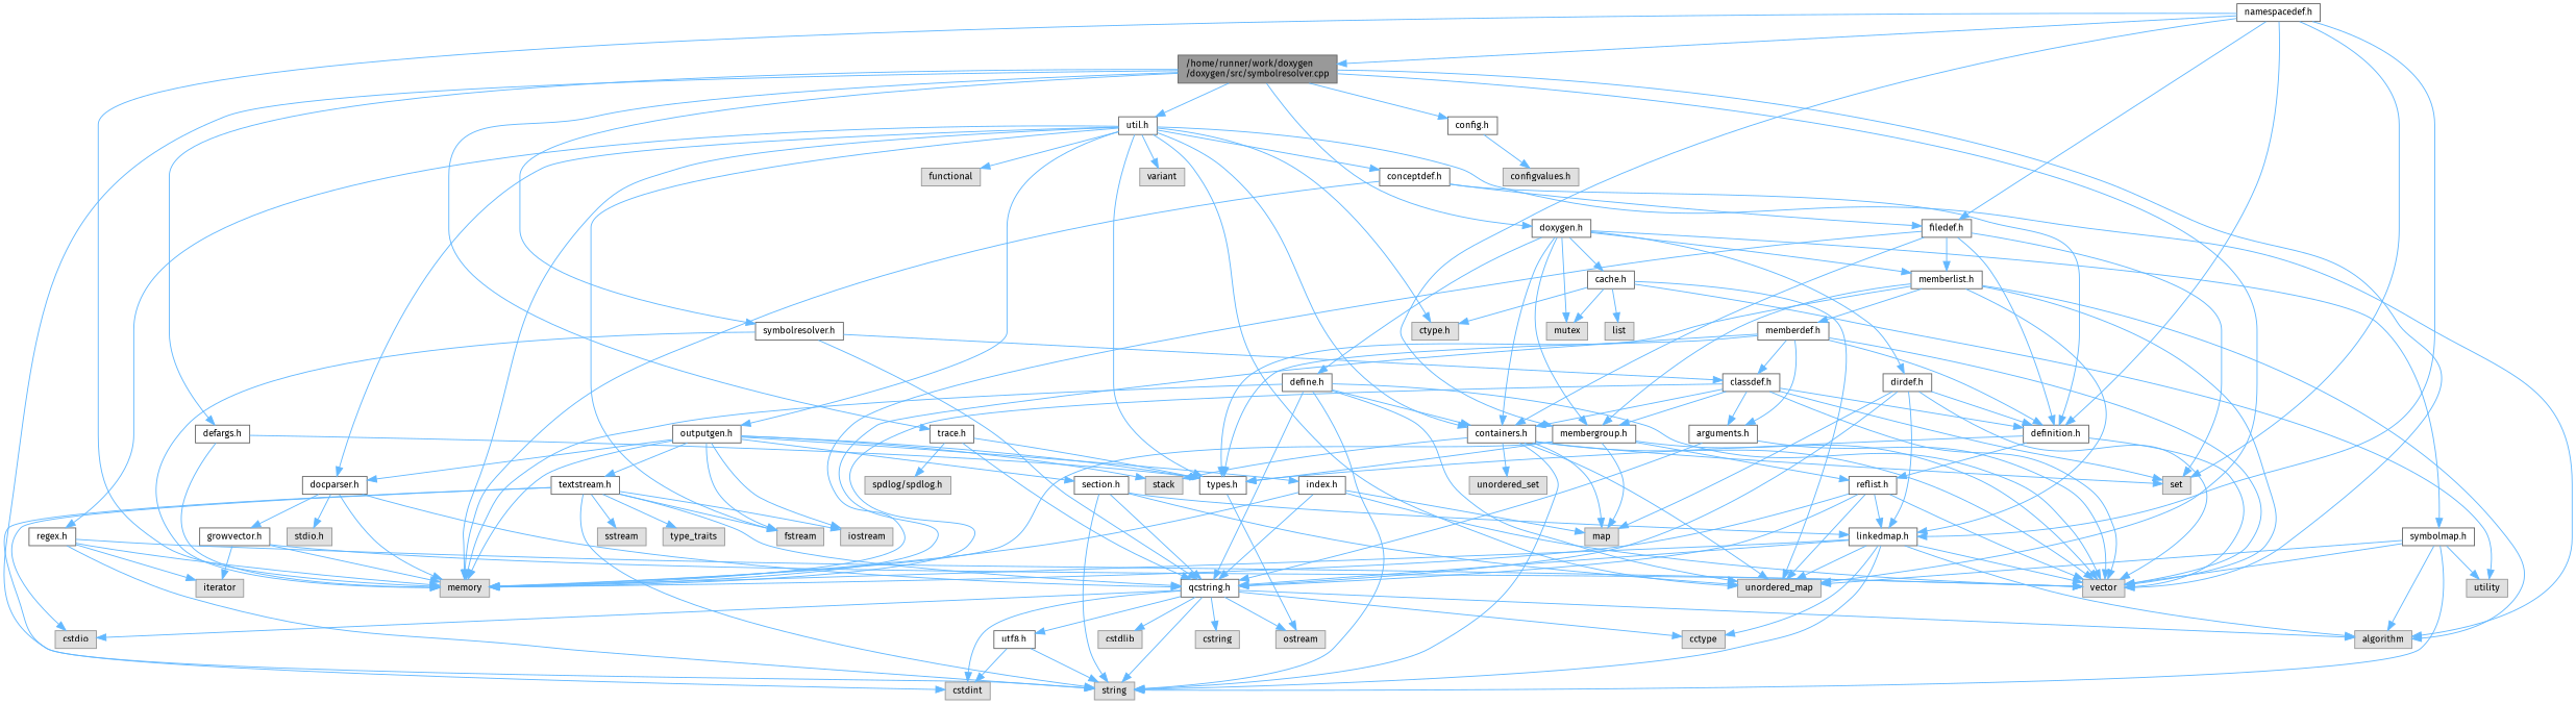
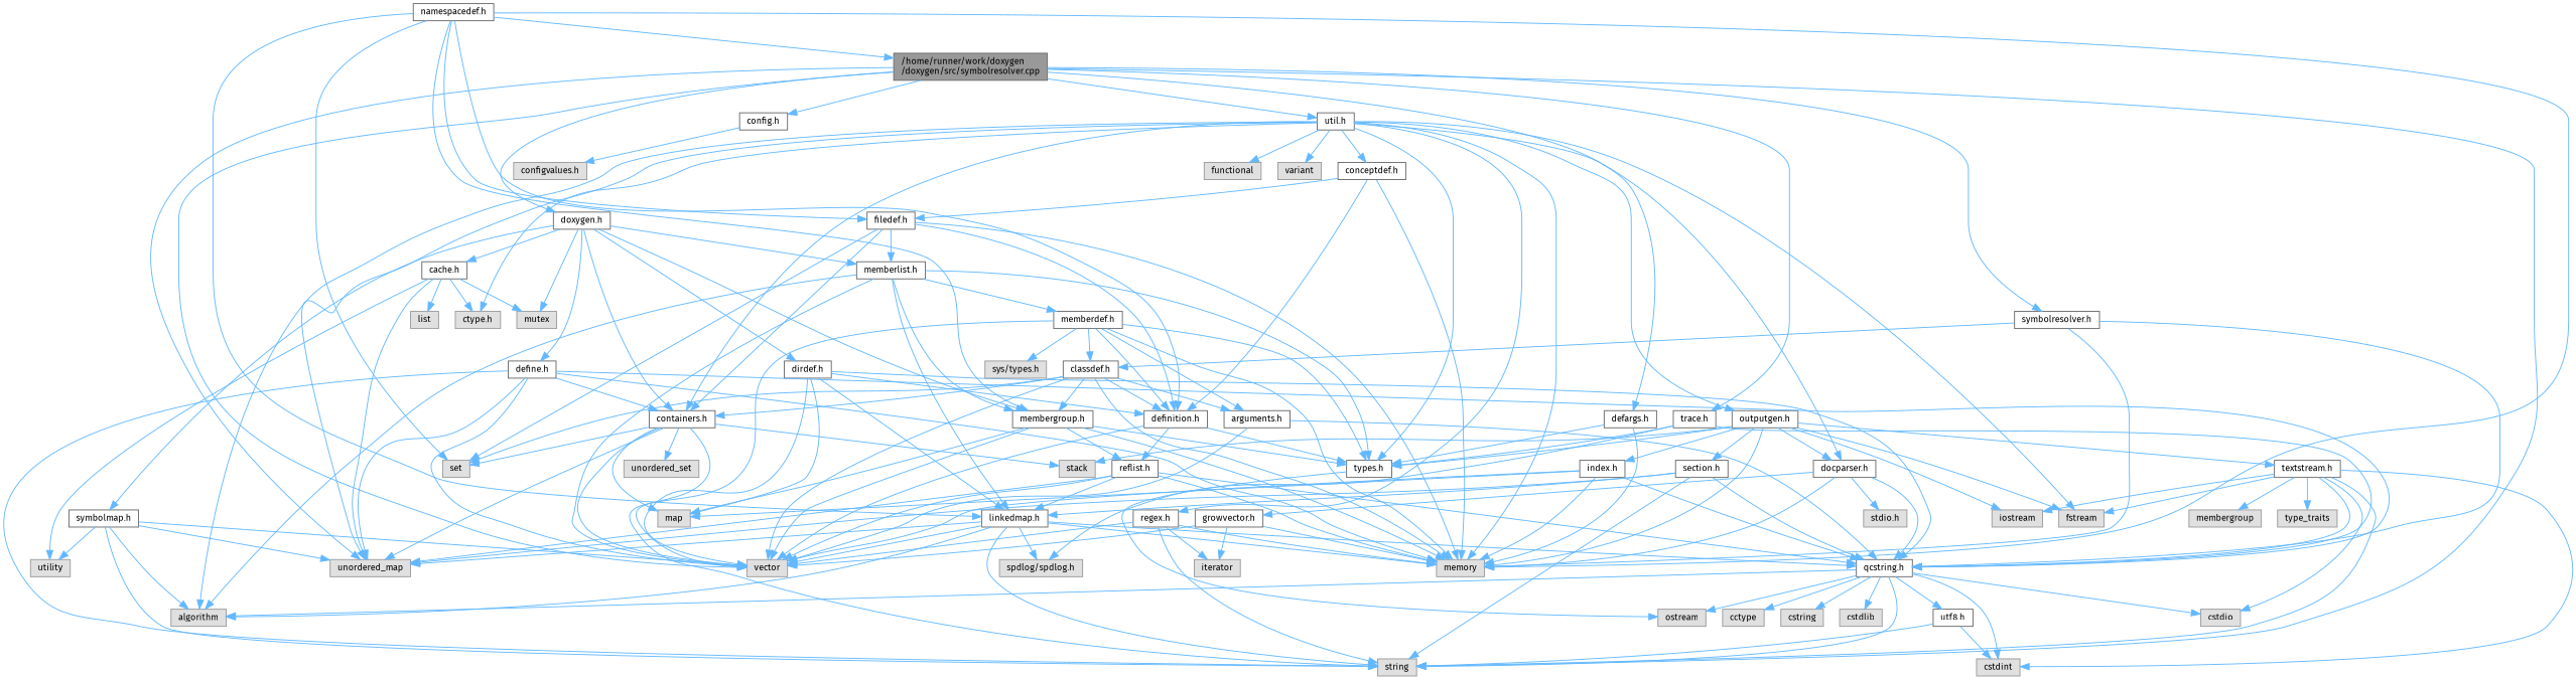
  digraph {
    fontname="Fira Sans"
    node [color=grey40 fillcolor=white fontname="Fira Sans" fontsize=10 shape=box style=filled]
    edge [color=steelblue1 fontname="Fira Sans" fontsize=10 labelfontname=Helvetica labelfontsize=10 style=solid]
    n1 [color=gray40 fillcolor=grey60 fontcolor=black height=0.2 label="/home/runner/work/doxygen\l/doxygen/src/symbolresolver.cpp" width=0.4]
    n2 [color=grey60 fillcolor="#E0E0E0" height=0.2 label=unordered_map width=0.4]
    n3 [color=grey60 fillcolor="#E0E0E0" height=0.2 label=string width=0.4]
    n4 [color=grey60 fillcolor="#E0E0E0" height=0.2 label=vector width=0.4]
    n5 [height=0.2 label="symbolresolver.h" width=0.4]
    n6 [height=0.2 label="util.h" width=0.4]
    n7 [height=0.2 label="doxygen.h" width=0.4]
    n8 [height=0.2 label="config.h" width=0.4]
    n9 [height=0.2 label="defargs.h" width=0.4]
    n10 [height=0.2 label="trace.h" width=0.4]
    n11 [color=grey60 fillcolor="#E0E0E0" height=0.2 label=memory width=0.4]
    n12 [height=0.2 label="qcstring.h" width=0.4]
    n13 [height=0.2 label="classdef.h" width=0.4]
    n14 [color=grey60 fillcolor="#E0E0E0" height=0.2 label=algorithm width=0.4]
    n15 [height=0.2 label="containers.h" width=0.4]
    n16 [height=0.2 label="types.h" width=0.4]
    n17 [color=grey60 fillcolor="#E0E0E0" height=0.2 label=functional width=0.4]
    n18 [color=grey60 fillcolor="#E0E0E0" height=0.2 label=fstream width=0.4]
    n19 [color=grey60 fillcolor="#E0E0E0" height=0.2 label=variant width=0.4]
    n20 [color=grey60 fillcolor="#E0E0E0" height=0.2 label="ctype.h" width=0.4]
    n21 [height=0.2 label="docparser.h" width=0.4]
    n22 [height=0.2 label="outputgen.h" width=0.4]
    n23 [height=0.2 label="regex.h" width=0.4]
    n24 [height=0.2 label="conceptdef.h" width=0.4]
    n25 [height=0.2 label="membergroup.h" width=0.4]
    n26 [height=0.2 label="memberlist.h" width=0.4]
    n27 [color=grey60 fillcolor="#E0E0E0" height=0.2 label=mutex width=0.4]
    n28 [height=0.2 label="dirdef.h" width=0.4]
    n29 [height=0.2 label="define.h" width=0.4]
    n30 [height=0.2 label="cache.h" width=0.4]
    n31 [height=0.2 label="symbolmap.h" width=0.4]
    n32 [height=0.2 label="namespacedef.h" width=0.4]
    n33 [color=grey60 fillcolor="#E0E0E0" height=0.2 label=set width=0.4]
    n34 [height=0.2 label="definition.h" width=0.4]
    n35 [height=0.2 label="linkedmap.h" width=0.4]
    n36 [height=0.2 label="filedef.h" width=0.4]
    n37 [color=grey60 fillcolor="#E0E0E0" height=0.2 label="configvalues.h" width=0.4]
    n38 [color=grey60 fillcolor="#E0E0E0" height=0.2 label="spdlog/spdlog.h" width=0.4]
    n39 [color=grey60 fillcolor="#E0E0E0" height=0.2 label=cctype width=0.4]
    n40 [color=grey60 fillcolor="#E0E0E0" height=0.2 label=cstring width=0.4]
    n41 [color=grey60 fillcolor="#E0E0E0" height=0.2 label=cstdio width=0.4]
    n42 [color=grey60 fillcolor="#E0E0E0" height=0.2 label=cstdlib width=0.4]
    n43 [color=grey60 fillcolor="#E0E0E0" height=0.2 label=cstdint width=0.4]
    n44 [color=grey60 fillcolor="#E0E0E0" height=0.2 label=ostream width=0.4]
    n45 [height=0.2 label="utf8.h" width=0.4]
    n46 [height=0.2 label="arguments.h" width=0.4]
    n47 [color=grey60 fillcolor="#E0E0E0" height=0.2 label=map width=0.4]
    n48 [color=grey60 fillcolor="#E0E0E0" height=0.2 label=unordered_set width=0.4]
    n49 [color=grey60 fillcolor="#E0E0E0" height=0.2 label=stack width=0.4]
    n50 [height=0.2 label="reflist.h" width=0.4]
    n51 [color=grey60 fillcolor="#E0E0E0" height=0.2 label="stdio.h" width=0.4]
    n52 [height=0.2 label="growvector.h" width=0.4]
    n53 [color=grey60 fillcolor="#E0E0E0" height=0.2 label=iostream width=0.4]
    n54 [height=0.2 label="index.h" width=0.4]
    n55 [height=0.2 label="section.h" width=0.4]
    n56 [height=0.2 label="textstream.h" width=0.4]
    n57 [color=grey60 fillcolor="#E0E0E0" height=0.2 label=iterator width=0.4]
-   n58 [color=grey60 fillcolor="#E0E0E0" height=0.2 label=sstream width=0.4]
+   n58 [color=grey60 fillcolor="#E0E0E0" height=0.2 label=membergroup width=0.4]
    n59 [color=grey60 fillcolor="#E0E0E0" height=0.2 label=type_traits width=0.4]
    n60 [height=0.2 label="memberdef.h" width=0.4]
+   n61 [color=grey60 fillcolor="#E0E0E0" height=0.2 label="sys/types.h" width=0.4]
    n62 [color=grey60 fillcolor="#E0E0E0" height=0.2 label=list width=0.4]
    n63 [color=grey60 fillcolor="#E0E0E0" height=0.2 label=utility width=0.4]
    n1 -> n2
    n1 -> n3
    n1 -> n4
    n1 -> n5
    n1 -> n6
    n1 -> n7
    n1 -> n8
    n1 -> n9
    n1 -> n10
    n5 -> n11
    n5 -> n12
    n5 -> n13
    n6 -> n2
    n6 -> n11
    n6 -> n14
    n6 -> n15
    n6 -> n16
    n6 -> n17
    n6 -> n18
    n6 -> n19
    n6 -> n20
    n6 -> n21
    n6 -> n22
    n6 -> n23
    n6 -> n24
    n7 -> n15
    n7 -> n25
    n7 -> n26
    n7 -> n27
    n7 -> n28
    n7 -> n29
    n7 -> n30
    n7 -> n31
    n8 -> n37
    n9 -> n11
    n9 -> n16
    n10 -> n12
    n10 -> n16
    n10 -> n38
    n12 -> n3
    n12 -> n14
    n12 -> n39
    n12 -> n40
    n12 -> n41
    n12 -> n42
    n12 -> n43
    n12 -> n44
    n12 -> n45
    n13 -> n4
    n13 -> n11
    n13 -> n15
    n13 -> n25
    n13 -> n33
    n13 -> n34
    n13 -> n46
    n15 -> n2
    n15 -> n3
    n15 -> n4
    n15 -> n33
    n15 -> n47
    n15 -> n48
    n15 -> n49
    n16 -> n44
    n21 -> n11
    n21 -> n12
    n21 -> n51
    n21 -> n52
    n22 -> n11
    n22 -> n16
    n22 -> n18
    n22 -> n21
    n22 -> n49
    n22 -> n53
    n22 -> n54
    n22 -> n55
    n22 -> n56
    n23 -> n3
    n23 -> n4
    n23 -> n11
    n23 -> n57
    n24 -> n11
    n24 -> n34
    n24 -> n36
    n25 -> n4
    n25 -> n11
    n25 -> n16
    n25 -> n47
    n25 -> n50
    n26 -> n4
    n26 -> n14
    n26 -> n16
    n26 -> n25
    n26 -> n35
    n26 -> n60
    n28 -> n4
    n28 -> n12
    n28 -> n34
    n28 -> n35
    n28 -> n47
    n29 -> n2
    n29 -> n3
    n29 -> n4
    n29 -> n11
    n29 -> n12
    n29 -> n15
    n30 -> n2
    n30 -> n20
    n30 -> n27
    n30 -> n62
    n30 -> n63
    n31 -> n2
    n31 -> n3
    n31 -> n4
    n31 -> n14
    n31 -> n63
    n32 -> n1
    n32 -> n11
    n32 -> n25
    n32 -> n33
    n32 -> n34
    n32 -> n35
    n32 -> n36
    n34 -> n4
    n34 -> n16
    n34 -> n50
    n35 -> n2
    n35 -> n3
    n35 -> n4
    n35 -> n11
    n35 -> n12
    n35 -> n14
-   n35 -> n39
+   n35 -> n38
    n36 -> n11
    n36 -> n15
    n36 -> n26
    n36 -> n33
    n36 -> n34
    n45 -> n3
    n45 -> n43
    n46 -> n4
    n46 -> n12
    n50 -> n2
    n50 -> n4
    n50 -> n11
    n50 -> n12
    n50 -> n35
    n52 -> n4
    n52 -> n11
    n52 -> n57
    n54 -> n4
    n54 -> n11
    n54 -> n12
    n54 -> n47
    n55 -> n2
    n55 -> n3
    n55 -> n12
    n55 -> n35
    n56 -> n3
    n56 -> n12
    n56 -> n18
    n56 -> n41
    n56 -> n43
    n56 -> n53
    n56 -> n58
    n56 -> n59
    n60 -> n4
    n60 -> n11
    n60 -> n13
    n60 -> n16
    n60 -> n34
    n60 -> n46
+   n60 -> n61
  }
